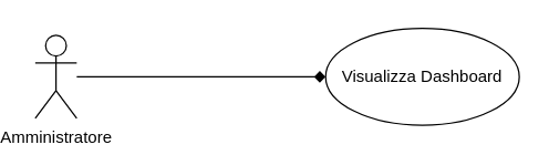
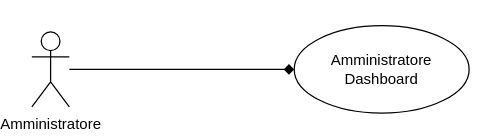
  <mxCell id="0" />
  <mxCell id="1" parent="0" />
  <mxCell id="2" value="Amministratore" style="shape=umlActor;verticalLabelPosition=bottom;verticalAlign=top;html=1;" vertex="1" parent="1"><mxGeometry x="20" y="25" width="30" height="60" as="geometry" /></mxCell>
- <mxCell id="3" value="Visualizza Dashboard" style="ellipse;whiteSpace=wrap;html=1;" vertex="1" parent="1"><mxGeometry x="230" y="20" width="140" height="70" as="geometry" /></mxCell>
+ <mxCell id="3" value="Amministratore Dashboard" style="ellipse;whiteSpace=wrap;html=1;" vertex="1" parent="1"><mxGeometry x="230" y="20" width="140" height="70" as="geometry" /></mxCell>
  <mxCell id="4" value="" style="endArrow=diamond;html=1;edgeStyle=orthogonalEdgeStyle;rounded=0;" edge="1" parent="1" source="2" target="3"><mxGeometry relative="1" as="geometry"><mxPoint x="150" y="95" as="sourcePoint" /><mxPoint x="310" y="95" as="targetPoint" /></mxGeometry></mxCell>
